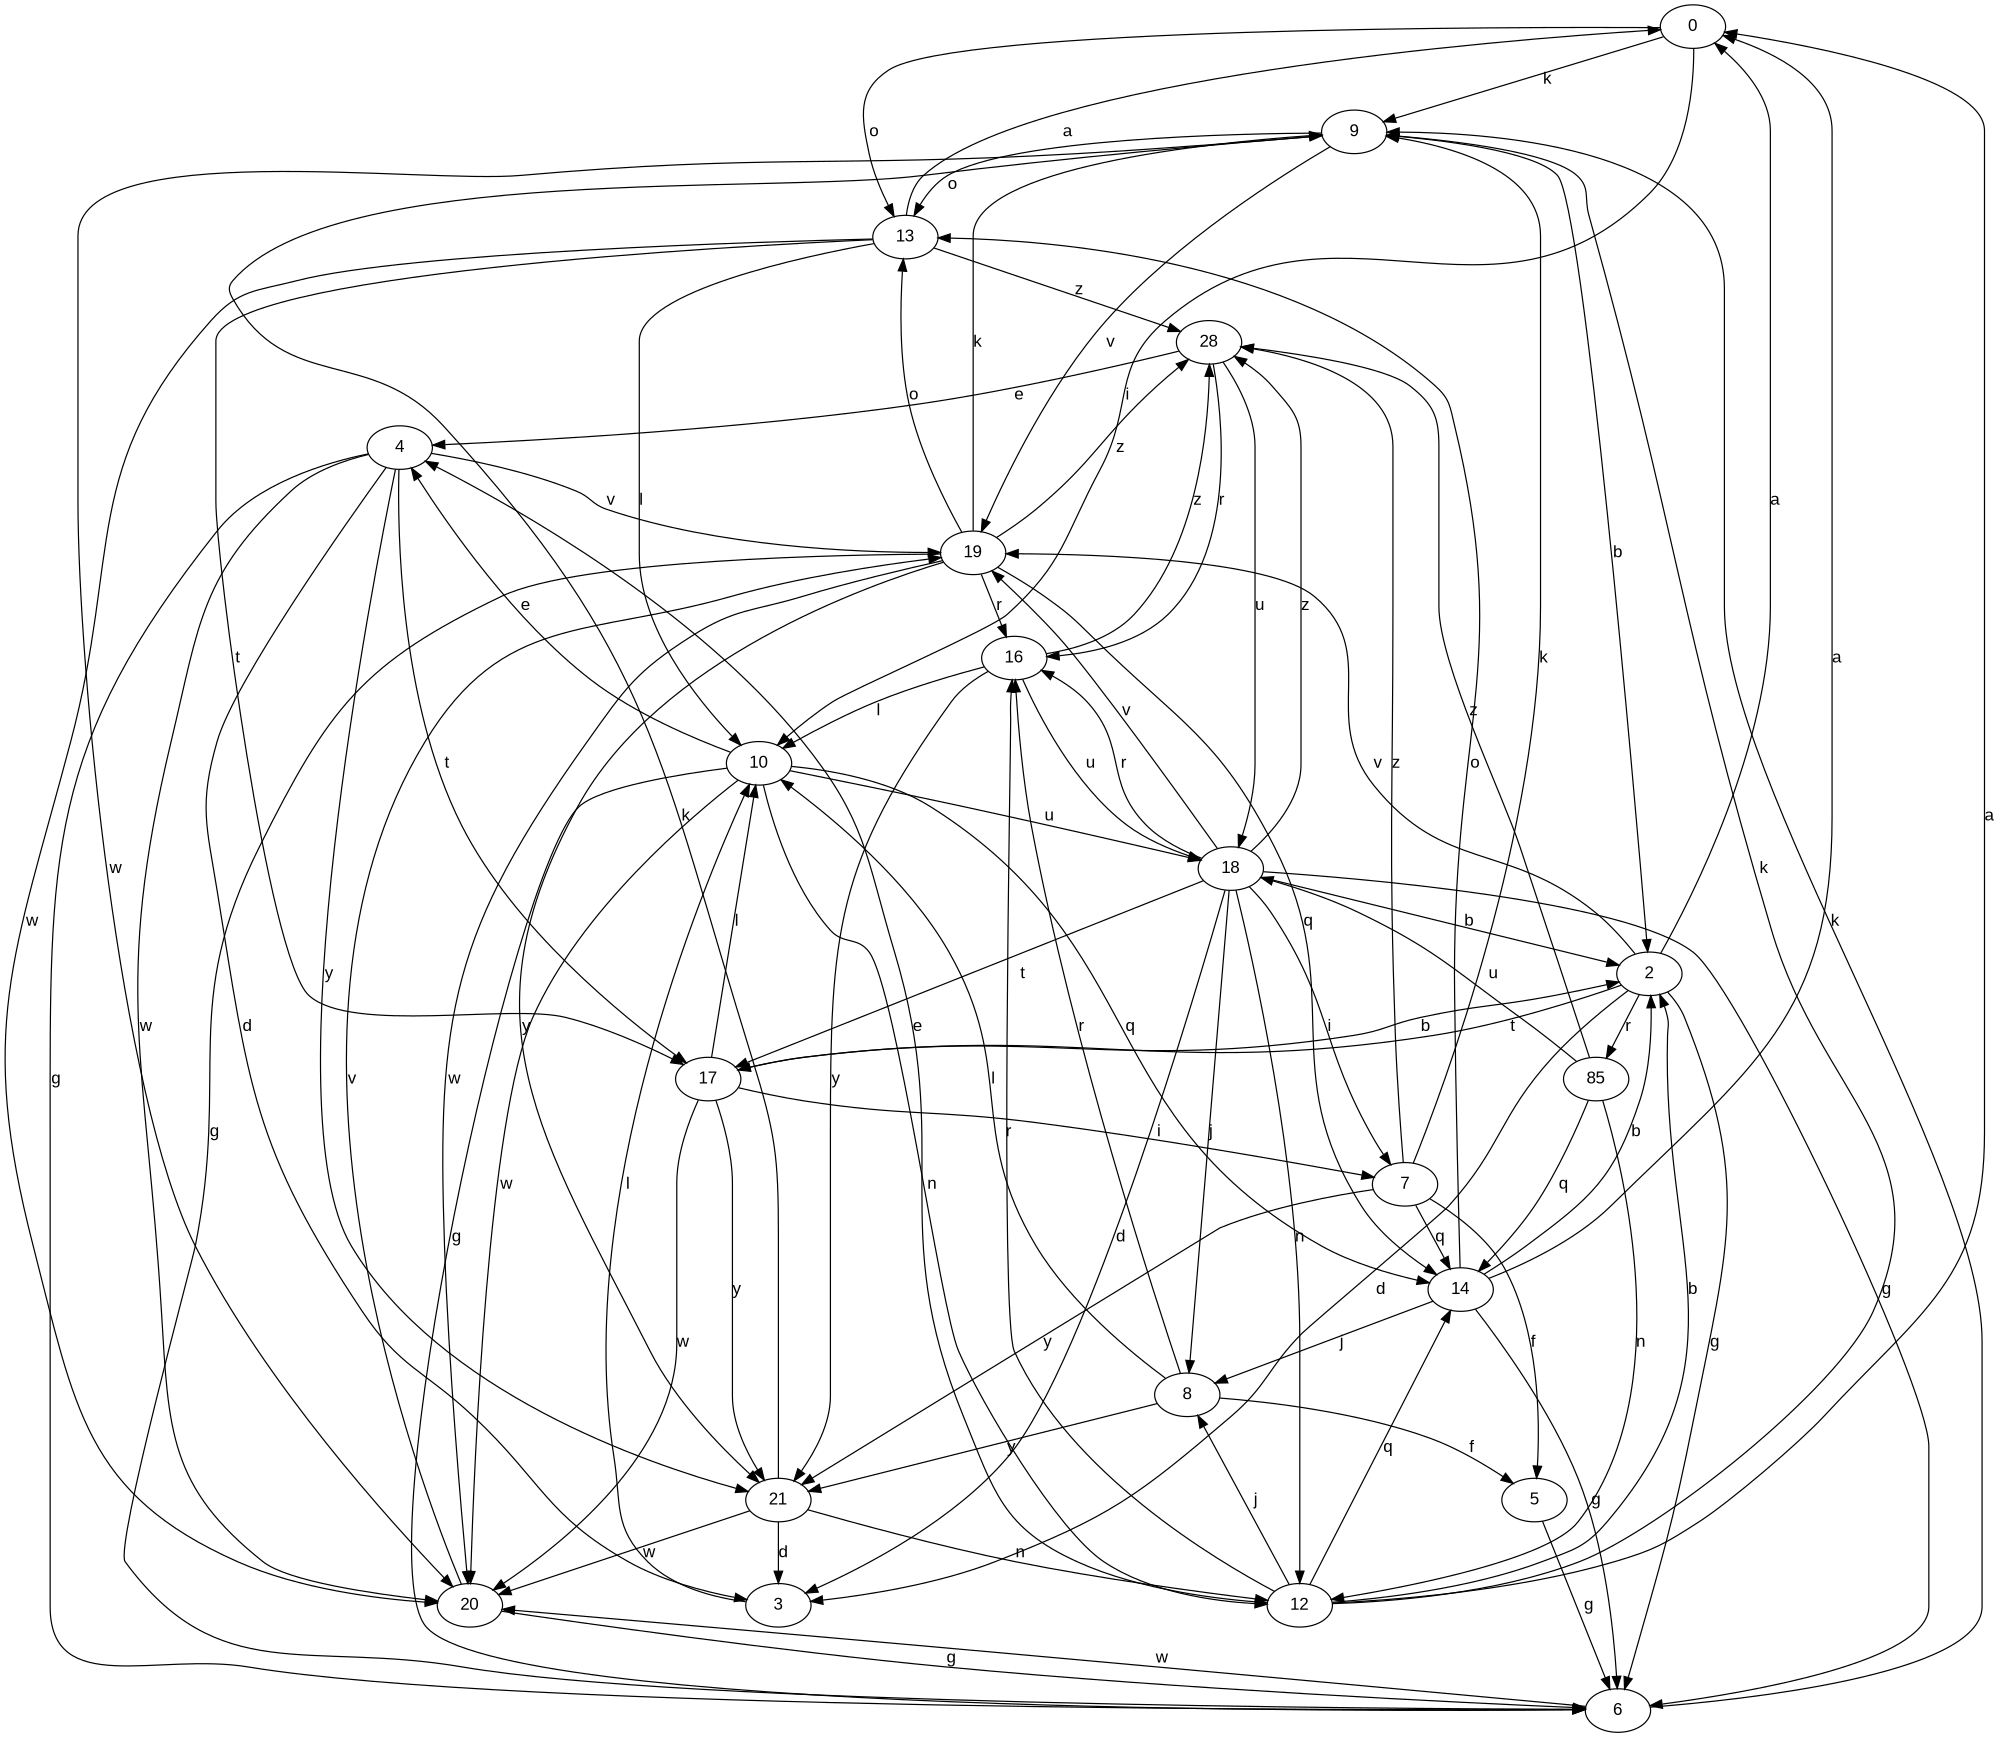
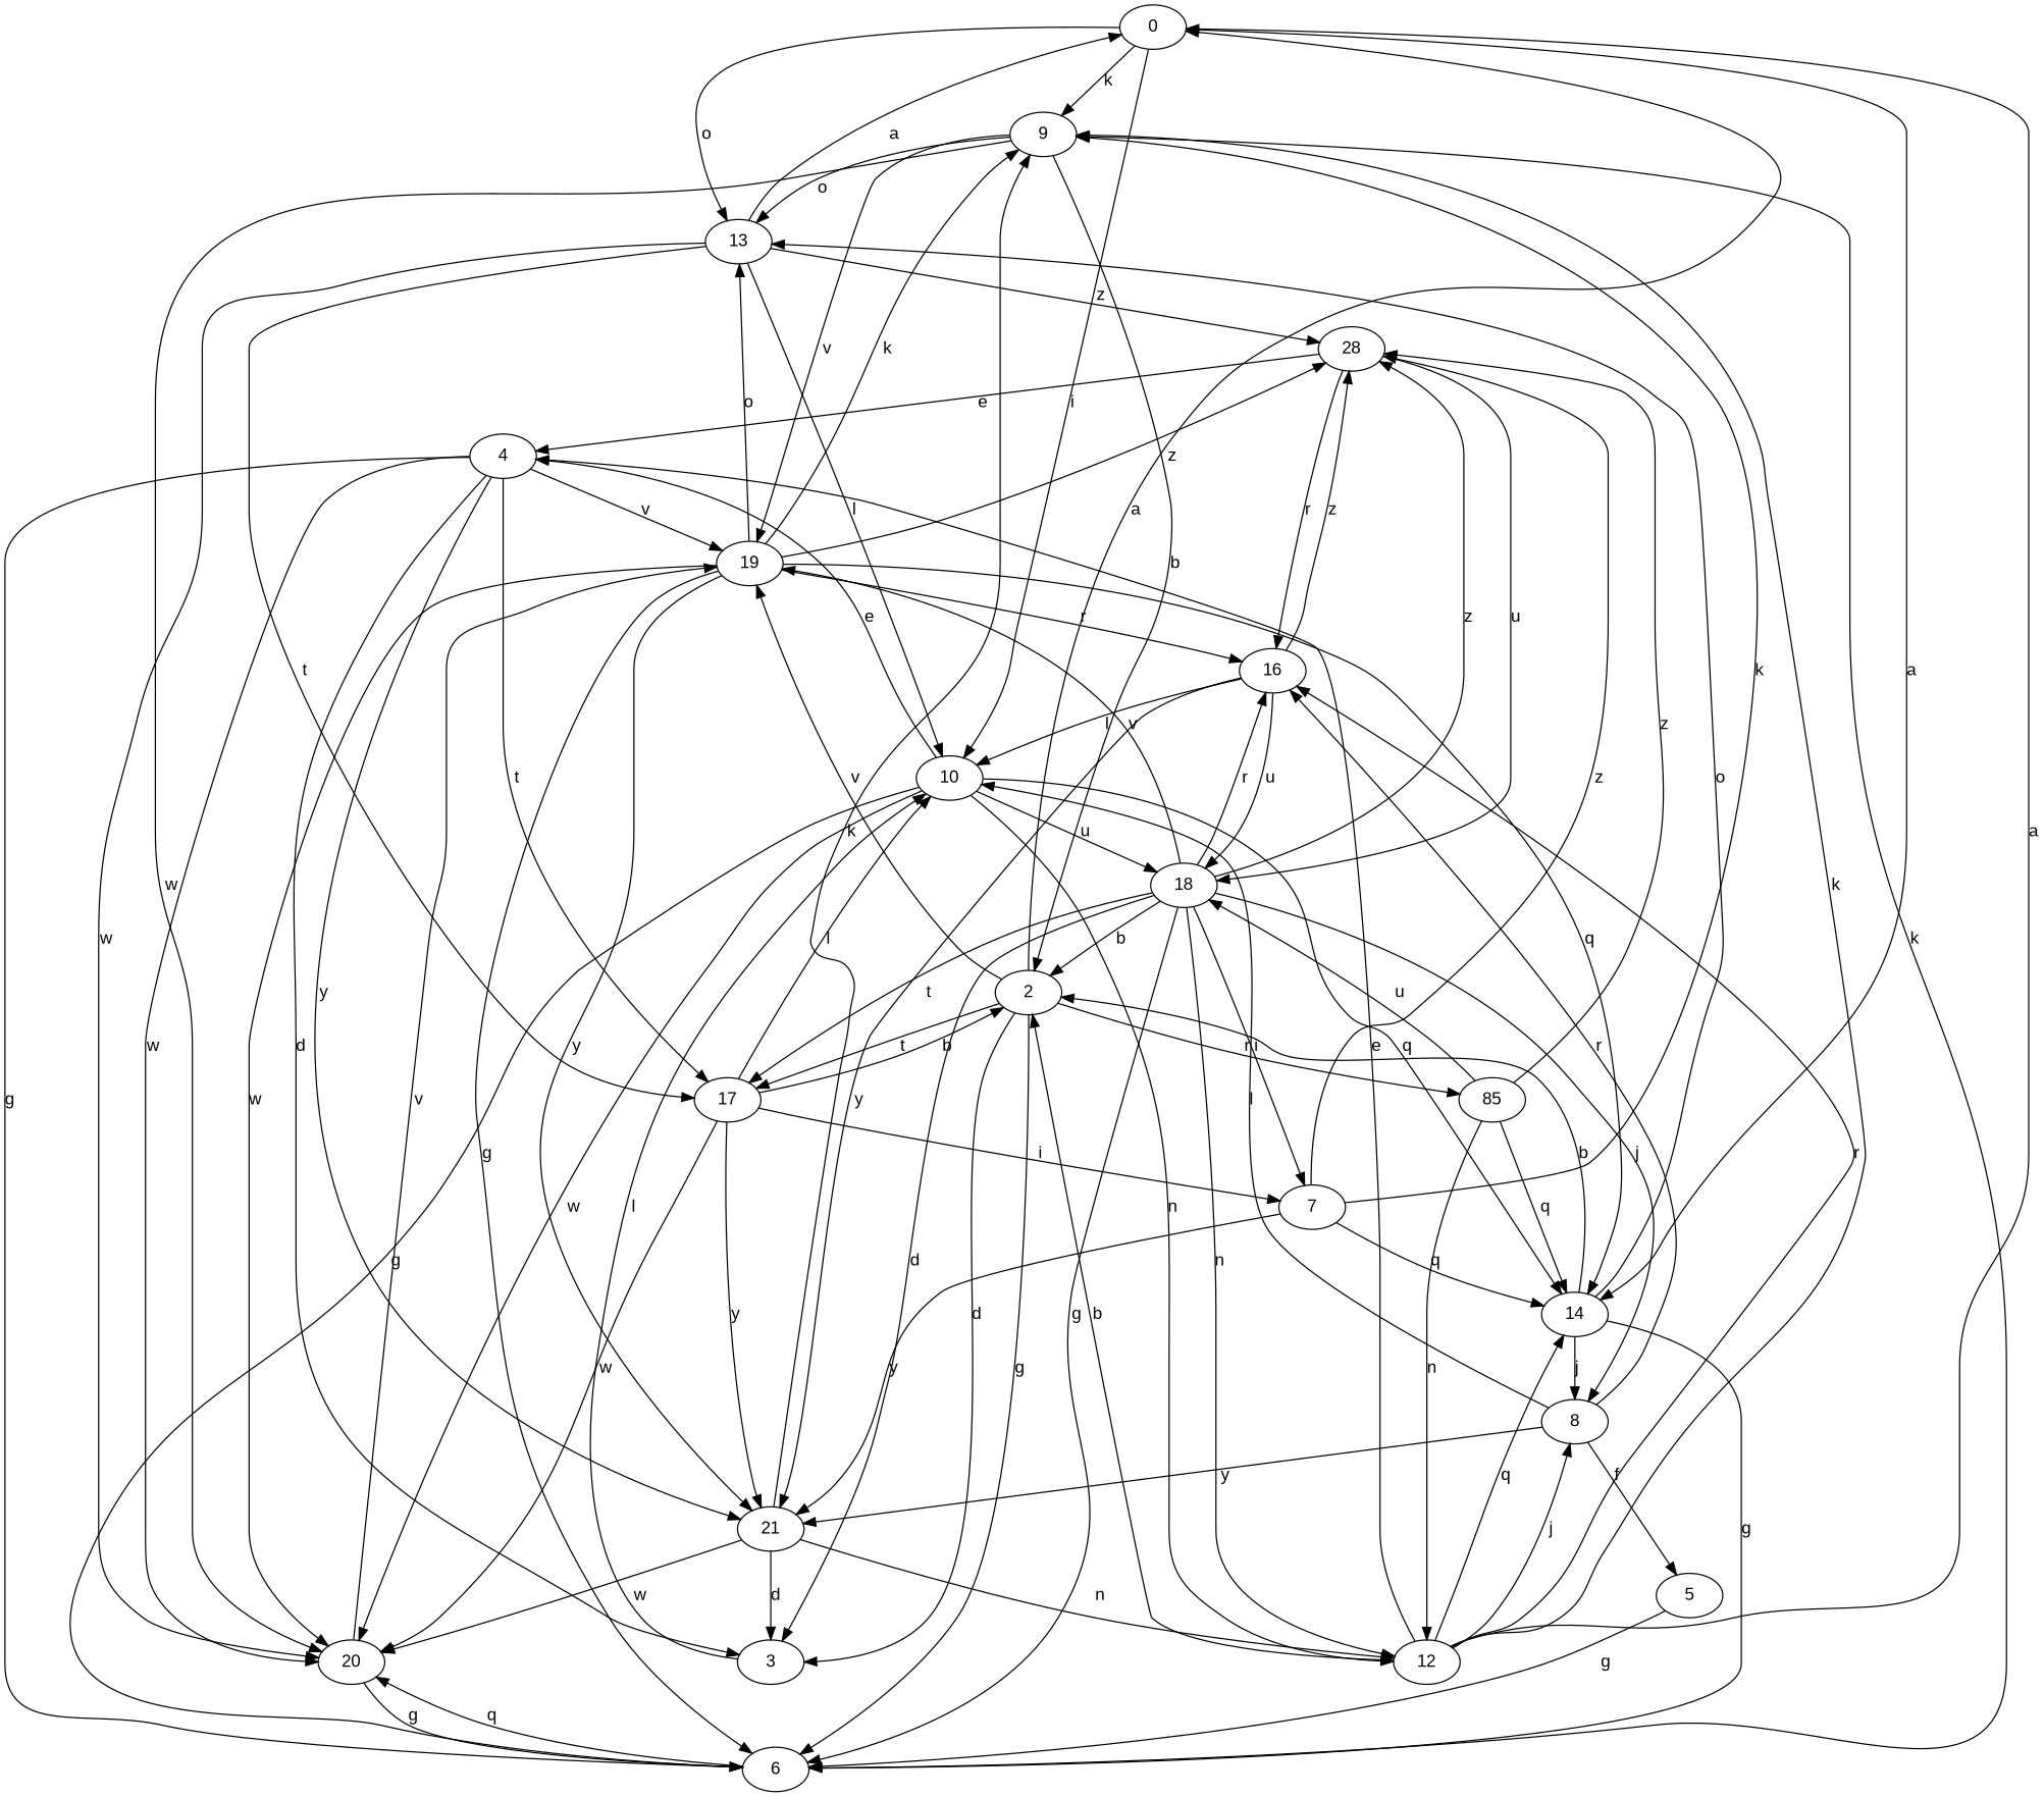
  strict digraph {
    fontname="Liberation Sans"
    node [fontname="Liberation Sans"]
    edge [fontname="Liberation Sans"]
    0
    9
    10
    13
    2
    19
    20
    6
    4
    14
    12
    18
    17
    n14 [label=28]
    3
    n16 [label=85]
    21
    7
    16
    5
    8
    0 -> 9 [label=k]
    0 -> 10 [label=i]
    0 -> 13 [label=o]
    9 -> 13 [label=o]
    9 -> 2 [label=b]
    9 -> 19 [label=v]
    9 -> 20 [label=w]
    10 -> 20 [label=w]
    10 -> 6 [label=g]
    10 -> 4 [label=e]
    10 -> 14 [label=q]
    10 -> 12 [label=n]
    10 -> 18 [label=u]
    13 -> 0 [label=a]
    13 -> 10 [label=l]
    13 -> 20 [label=w]
    13 -> 17 [label=t]
    13 -> n14 [label=z]
    2 -> 0 [label=a]
    2 -> 19 [label=v]
    2 -> 6 [label=g]
    2 -> 17 [label=t]
    2 -> 3 [label=d]
    2 -> n16 [label=r]
    19 -> 9 [label=k]
    19 -> 13 [label=o]
    19 -> 20 [label=w]
    19 -> 6 [label=g]
    19 -> 14 [label=q]
    19 -> n14 [label=z]
    19 -> 21 [label=y]
    19 -> 16 [label=r]
    20 -> 19 [label=v]
    20 -> 6 [label=g]
    6 -> 9 [label=k]
-   6 -> 20 [label=w]
+   6 -> 20 [label=q]
    4 -> 19 [label=v]
    4 -> 20 [label=w]
    4 -> 6 [label=g]
    4 -> 17 [label=t]
    4 -> 3 [label=d]
    4 -> 21 [label=y]
-   14 -> 0 [label=a]
+   0 -> 14 [label=a]
    14 -> 13 [label=o]
    14 -> 2 [label=b]
    14 -> 6 [label=g]
    14 -> 8 [label=j]
    12 -> 0 [label=a]
    12 -> 9 [label=k]
    12 -> 2 [label=b]
    12 -> 4 [label=e]
    12 -> 14 [label=q]
    12 -> 16 [label=r]
    12 -> 8 [label=j]
    18 -> 2 [label=b]
    18 -> 19 [label=v]
    18 -> 6 [label=g]
    18 -> 12 [label=n]
    18 -> 17 [label=t]
    18 -> n14 [label=z]
    18 -> 3 [label=d]
    18 -> 7 [label=i]
    18 -> 16 [label=r]
    18 -> 8 [label=j]
    17 -> 10 [label=l]
    17 -> 2 [label=b]
    17 -> 20 [label=w]
    17 -> 21 [label=y]
    17 -> 7 [label=i]
    n14 -> 4 [label=e]
    n14 -> 18 [label=u]
    n14 -> 16 [label=r]
    3 -> 10 [label=l]
    n16 -> 14 [label=q]
    n16 -> 12 [label=n]
    n16 -> 18 [label=u]
    n16 -> n14 [label=z]
    21 -> 9 [label=k]
    21 -> 20 [label=w]
    21 -> 12 [label=n]
    21 -> 3 [label=d]
    7 -> 9 [label=k]
    7 -> 14 [label=q]
    7 -> n14 [label=z]
    7 -> 21 [label=y]
-   7 -> 5 [label=f]
    16 -> 10 [label=l]
    16 -> 18 [label=u]
    16 -> n14 [label=z]
    16 -> 21 [label=y]
    5 -> 6 [label=g]
    8 -> 10 [label=l]
    8 -> 21 [label=y]
    8 -> 16 [label=r]
    8 -> 5 [label=f]
  }
